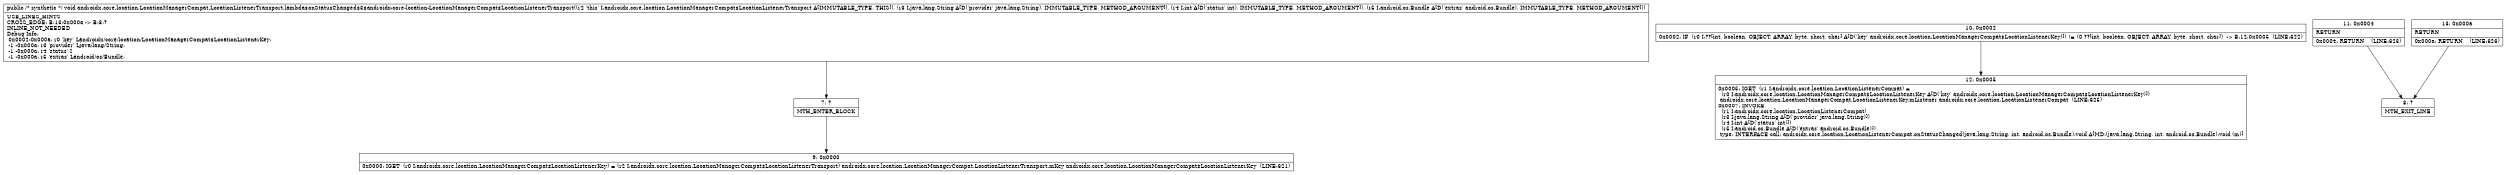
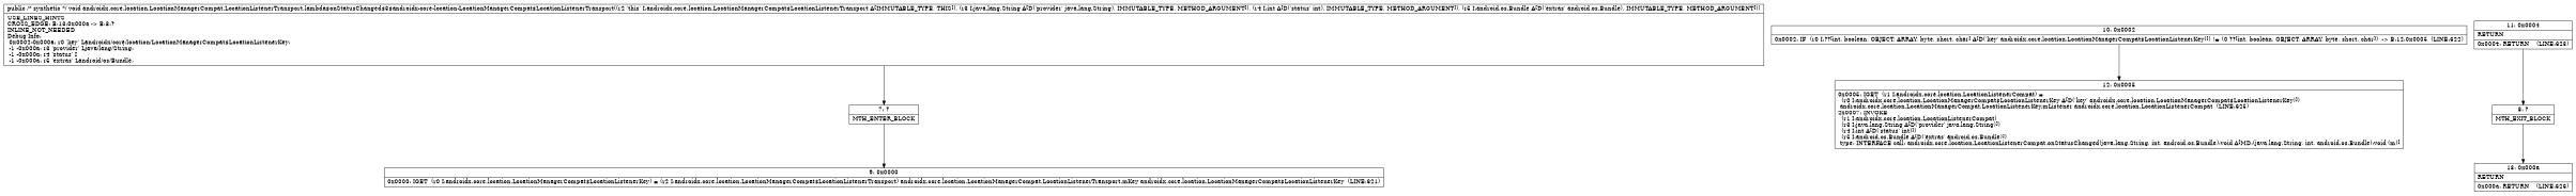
  digraph {
    node [shape=record]
    n1 [label="{7\:\ ?|MTH_ENTER_BLOCK\l}"]
    n2 [label="{9\:\ 0x0000|0x0000: IGET  (r0 I:androidx.core.location.LocationManagerCompat$LocationListenerKey) = (r2 I:androidx.core.location.LocationManagerCompat$LocationListenerTransport) androidx.core.location.LocationManagerCompat.LocationListenerTransport.mKey androidx.core.location.LocationManagerCompat$LocationListenerKey  (LINE:621)\l}"]
    n3 [label="{10\:\ 0x0002|0x0002: IF  (r0 I:??[int, boolean, OBJECT, ARRAY, byte, short, char] A[D('key' androidx.core.location.LocationManagerCompat$LocationListenerKey)]) != (0 ??[int, boolean, OBJECT, ARRAY, byte, short, char])  \-\> B:12:0x0005  (LINE:622)\l}"]
-   n4 [label="{12\:\ 0x0005|0x0005: IGET  (r1 I:androidx.core.location.LocationListenerCompat) = \l  (r0 I:androidx.core.location.LocationManagerCompat$LocationListenerKey A[D('key' androidx.core.location.LocationManagerCompat$LocationListenerKey)])\l androidx.core.location.LocationManagerCompat.LocationListenerKey.mListener androidx.core.location.LocationListenerCompat  (LINE:625)\l0x0007: INVOKE  \l  (r1 I:androidx.core.location.LocationListenerCompat)\l  (r3 I:java.lang.String A[D('provider' java.lang.String)])\l  (r4 I:int A[D('status' int)])\l  (r5 I:android.os.Bundle A[D('extras' android.os.Bundle)])\l type: INTERFACE call: androidx.core.location.LocationListenerCompat.onStatusChanged(java.lang.String, int, android.os.Bundle):void A[MD:(java.lang.String, int, android.os.Bundle):void (m)]\l}"]
+   n4 [label="{12\:\ 0x0005|0x0005: IGET  (r1 I:androidx.core.location.LocationListenerCompat) = \l  (r0 I:androidx.core.location.LocationManagerCompat$LocationListenerKey A[D('key' androidx.core.location.LocationManagerCompat$LocationListenerKey)])\l androidx.core.location.LocationManagerCompat.LocationListenerKey.mListener androidx.core.location.LocationListenerCompat  (LINE:625)\l2x0007: INVOKE  \l  (r1 I:androidx.core.location.LocationListenerCompat)\l  (r3 I:java.lang.String A[D('provider' java.lang.String)])\l  (r4 I:int A[D('status' int)])\l  (r5 I:android.os.Bundle A[D('extras' android.os.Bundle)])\l type: INTERFACE call: androidx.core.location.LocationListenerCompat.onStatusChanged(java.lang.String, int, android.os.Bundle):void A[MD:(java.lang.String, int, android.os.Bundle):void (m)]\l}"]
    n5 [label="{11\:\ 0x0004|RETURN\l|0x0004: RETURN    (LINE:623)\l}"]
-   n6 [label="{8\:\ ?|MTH_EXIT_LINE\l}"]
+   n6 [label="{8\:\ ?|MTH_EXIT_BLOCK\l}"]
    n7 [label="{13\:\ 0x000a|RETURN\l|0x000a: RETURN    (LINE:626)\l}"]
    n8 [label="{public \/* synthetic *\/ void androidx.core.location.LocationManagerCompat.LocationListenerTransport.lambda$onStatusChanged$3$androidx\-core\-location\-LocationManagerCompat$LocationListenerTransport((r2 'this' I:androidx.core.location.LocationManagerCompat$LocationListenerTransport A[IMMUTABLE_TYPE, THIS]), (r3 I:java.lang.String A[D('provider' java.lang.String), IMMUTABLE_TYPE, METHOD_ARGUMENT]), (r4 I:int A[D('status' int), IMMUTABLE_TYPE, METHOD_ARGUMENT]), (r5 I:android.os.Bundle A[D('extras' android.os.Bundle), IMMUTABLE_TYPE, METHOD_ARGUMENT]))  | USE_LINES_HINTS\lCROSS_EDGE: B:13:0x000a \-\> B:8:?\lINLINE_NOT_NEEDED\lDebug Info:\l  0x0002\-0x000a: r0 'key' Landroidx\/core\/location\/LocationManagerCompat$LocationListenerKey;\l  \-1 \-0x000a: r3 'provider' Ljava\/lang\/String;\l  \-1 \-0x000a: r4 'status' I\l  \-1 \-0x000a: r5 'extras' Landroid\/os\/Bundle;\l}"]
    n1 -> n2
    n3 -> n4
    n5 -> n6
-   n7 -> n6
+   n6 -> n7
    n8 -> n1
  }
